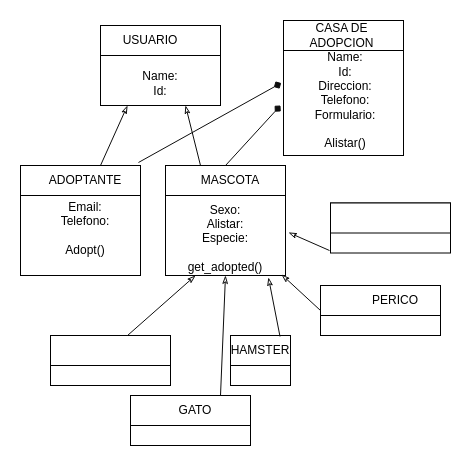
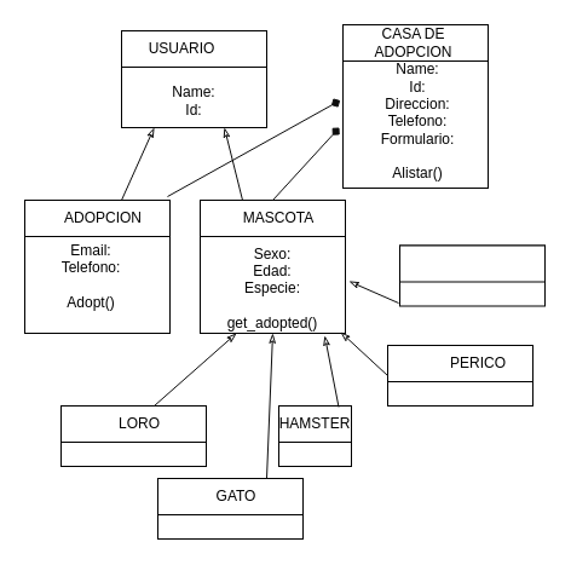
  <mxCell id="0" />
  <mxCell id="1" parent="0" />
  <mxCell id="2" value="" style="rounded=0;whiteSpace=wrap;html=1;" parent="1" vertex="1"><mxGeometry x="100" y="25" width="120" height="80" as="geometry" /></mxCell>
  <mxCell id="3" value="" style="rounded=0;whiteSpace=wrap;html=1;" parent="1" vertex="1"><mxGeometry x="100" y="25" width="120" height="30" as="geometry" /></mxCell>
  <mxCell id="4" value="USUARIO" style="text;html=1;strokeColor=none;fillColor=none;align=center;verticalAlign=middle;whiteSpace=wrap;rounded=0;" parent="1" vertex="1"><mxGeometry x="125" y="30" width="50" height="20" as="geometry" /></mxCell>
  <mxCell id="5" value="Name:&lt;br&gt;Id:" style="text;html=1;strokeColor=none;fillColor=none;align=center;verticalAlign=middle;whiteSpace=wrap;rounded=0;" parent="1" vertex="1"><mxGeometry x="110" y="60" width="100" height="45" as="geometry" /></mxCell>
  <mxCell id="6" value="" style="endArrow=classicThin;html=1;strokeColor=#0D0D0D;endFill=0;entryX=0.17;entryY=1;entryDx=0;entryDy=0;entryPerimeter=0;" parent="1" target="5" edge="1"><mxGeometry width="50" height="50" relative="1" as="geometry"><mxPoint x="100" y="165" as="sourcePoint" /><mxPoint x="120" y="115" as="targetPoint" /></mxGeometry></mxCell>
  <mxCell id="7" value="" style="endArrow=classicThin;html=1;strokeColor=#0D0D0D;endFill=0;entryX=0.75;entryY=1;entryDx=0;entryDy=0;" parent="1" target="5" edge="1"><mxGeometry width="50" height="50" relative="1" as="geometry"><mxPoint x="200" y="165" as="sourcePoint" /><mxPoint x="195" y="115" as="targetPoint" /></mxGeometry></mxCell>
  <mxCell id="8" value="" style="rounded=0;whiteSpace=wrap;html=1;" parent="1" vertex="1"><mxGeometry x="20" y="165" width="120" height="110" as="geometry" /></mxCell>
  <mxCell id="9" value="" style="rounded=0;whiteSpace=wrap;html=1;" parent="1" vertex="1"><mxGeometry x="20" y="165" width="120" height="30" as="geometry" /></mxCell>
- <mxCell id="10" value="ADOPTANTE" style="text;html=1;strokeColor=none;fillColor=none;align=center;verticalAlign=middle;whiteSpace=wrap;rounded=0;" parent="1" vertex="1"><mxGeometry x="60" y="170" width="50" height="20" as="geometry" /></mxCell>
- <mxCell id="11" value="Email:&lt;br&gt;Telefono:&lt;br&gt;&lt;br&gt;Adopt()" style="text;html=1;strokeColor=none;fillColor=none;align=center;verticalAlign=middle;whiteSpace=wrap;rounded=0;" parent="1" vertex="1"><mxGeometry x="35" y="205" width="100" height="45" as="geometry" /></mxCell>
+ <mxCell id="10" value="ADOPCION" style="text;html=1;strokeColor=none;fillColor=none;align=center;verticalAlign=middle;whiteSpace=wrap;rounded=0;" parent="1" vertex="1"><mxGeometry x="60" y="170" width="50" height="20" as="geometry" /></mxCell>
+ <mxCell id="11" value="Email:&lt;br&gt;Telefono:&lt;br&gt;&lt;br&gt;Adopt()" style="text;html=1;strokeColor=none;fillColor=none;align=center;verticalAlign=middle;whiteSpace=wrap;rounded=0;" parent="1" vertex="1"><mxGeometry x="25" y="205" width="100" height="45" as="geometry" /></mxCell>
  <mxCell id="12" value="" style="rounded=0;whiteSpace=wrap;html=1;" parent="1" vertex="1"><mxGeometry x="165" y="165" width="120" height="110" as="geometry" /></mxCell>
  <mxCell id="13" value="" style="rounded=0;whiteSpace=wrap;html=1;" parent="1" vertex="1"><mxGeometry x="165" y="165" width="120" height="30" as="geometry" /></mxCell>
  <mxCell id="14" value="MASCOTA" style="text;html=1;strokeColor=none;fillColor=none;align=center;verticalAlign=middle;whiteSpace=wrap;rounded=0;" parent="1" vertex="1"><mxGeometry x="205" y="170" width="50" height="20" as="geometry" /></mxCell>
- <mxCell id="15" value="Sexo:&lt;br&gt;Alistar:&lt;br&gt;Especie:&lt;br&gt;&lt;br&gt;get_adopted()" style="text;html=1;strokeColor=none;fillColor=none;align=center;verticalAlign=middle;whiteSpace=wrap;rounded=0;" parent="1" vertex="1"><mxGeometry x="175" y="215" width="100" height="45" as="geometry" /></mxCell>
+ <mxCell id="15" value="Sexo:&lt;br&gt;Edad:&lt;br&gt;Especie:&lt;br&gt;&lt;br&gt;get_adopted()" style="text;html=1;strokeColor=none;fillColor=none;align=center;verticalAlign=middle;whiteSpace=wrap;rounded=0;" parent="1" vertex="1"><mxGeometry x="175" y="215" width="100" height="45" as="geometry" /></mxCell>
  <mxCell id="16" value="" style="rounded=0;whiteSpace=wrap;html=1;" parent="1" vertex="1"><mxGeometry x="320" y="285" width="120" height="50" as="geometry" /></mxCell>
  <mxCell id="17" value="" style="rounded=0;whiteSpace=wrap;html=1;" parent="1" vertex="1"><mxGeometry x="320" y="285" width="120" height="30" as="geometry" /></mxCell>
  <mxCell id="18" value="PERICO" style="text;html=1;strokeColor=none;fillColor=none;align=center;verticalAlign=middle;whiteSpace=wrap;rounded=0;" parent="1" vertex="1"><mxGeometry x="370" y="290" width="50" height="20" as="geometry" /></mxCell>
  <mxCell id="19" value="" style="endArrow=classicThin;html=1;strokeColor=#0D0D0D;endFill=0;entryX=0.967;entryY=0.991;entryDx=0;entryDy=0;entryPerimeter=0;" parent="1" target="12" edge="1"><mxGeometry width="50" height="50" relative="1" as="geometry"><mxPoint x="320" y="310" as="sourcePoint" /><mxPoint x="305" y="250" as="targetPoint" /></mxGeometry></mxCell>
  <mxCell id="20" value="" style="rounded=0;whiteSpace=wrap;html=1;" parent="1" vertex="1"><mxGeometry x="230" y="335" width="60" height="50" as="geometry" /></mxCell>
  <mxCell id="21" value="" style="rounded=0;whiteSpace=wrap;html=1;" parent="1" vertex="1"><mxGeometry x="230" y="335" width="60" height="30" as="geometry" /></mxCell>
  <mxCell id="22" value="HAMSTER" style="text;html=1;strokeColor=none;fillColor=none;align=center;verticalAlign=middle;whiteSpace=wrap;rounded=0;" parent="1" vertex="1"><mxGeometry x="235" y="340" width="50" height="20" as="geometry" /></mxCell>
  <mxCell id="23" value="" style="rounded=0;whiteSpace=wrap;html=1;" parent="1" vertex="1"><mxGeometry x="50" y="335" width="120" height="50" as="geometry" /></mxCell>
  <mxCell id="24" value="" style="rounded=0;whiteSpace=wrap;html=1;" parent="1" vertex="1"><mxGeometry x="50" y="335" width="120" height="30" as="geometry" /></mxCell>
+ <mxCell id="25" value="LORO" style="text;html=1;strokeColor=none;fillColor=none;align=center;verticalAlign=middle;whiteSpace=wrap;rounded=0;" parent="1" vertex="1"><mxGeometry x="90" y="340" width="50" height="20" as="geometry" /></mxCell>
  <mxCell id="26" value="" style="rounded=0;whiteSpace=wrap;html=1;" parent="1" vertex="1"><mxGeometry x="330" y="202.5" width="120" height="50" as="geometry" /></mxCell>
  <mxCell id="27" value="" style="rounded=0;whiteSpace=wrap;html=1;" parent="1" vertex="1"><mxGeometry x="330" y="202.5" width="120" height="30" as="geometry" /></mxCell>
  <mxCell id="28" value="" style="rounded=0;whiteSpace=wrap;html=1;" parent="1" vertex="1"><mxGeometry x="130" y="395" width="120" height="50" as="geometry" /></mxCell>
  <mxCell id="29" value="" style="rounded=0;whiteSpace=wrap;html=1;" parent="1" vertex="1"><mxGeometry x="130" y="395" width="120" height="30" as="geometry" /></mxCell>
  <mxCell id="30" value="GATO" style="text;html=1;strokeColor=none;fillColor=none;align=center;verticalAlign=middle;whiteSpace=wrap;rounded=0;" parent="1" vertex="1"><mxGeometry x="170" y="400" width="50" height="20" as="geometry" /></mxCell>
  <mxCell id="31" value="" style="rounded=0;whiteSpace=wrap;html=1;" parent="1" vertex="1"><mxGeometry x="283" y="20" width="120" height="135" as="geometry" /></mxCell>
  <mxCell id="32" value="" style="rounded=0;whiteSpace=wrap;html=1;" parent="1" vertex="1"><mxGeometry x="283" y="20" width="120" height="30" as="geometry" /></mxCell>
  <mxCell id="33" value="CASA DE ADOPCION" style="text;html=1;strokeColor=none;fillColor=none;align=center;verticalAlign=middle;whiteSpace=wrap;rounded=0;" parent="1" vertex="1"><mxGeometry x="313" y="25" width="57" height="20" as="geometry" /></mxCell>
  <mxCell id="34" value="Name:&lt;br&gt;Id:&lt;br&gt;Direccion:&lt;br&gt;Telefono:&lt;br&gt;Formulario:&lt;br&gt;&lt;br&gt;Alistar()" style="text;html=1;strokeColor=none;fillColor=none;align=center;verticalAlign=middle;whiteSpace=wrap;rounded=0;" parent="1" vertex="1"><mxGeometry x="295" y="65" width="100" height="70" as="geometry" /></mxCell>
  <mxCell id="35" value="" style="endArrow=classicThin;html=1;strokeColor=#0D0D0D;endFill=0;entryX=0.858;entryY=1.018;entryDx=0;entryDy=0;entryPerimeter=0;" parent="1" target="12" edge="1"><mxGeometry width="50" height="50" relative="1" as="geometry"><mxPoint x="279.5" y="336" as="sourcePoint" /><mxPoint x="240.54" y="300.01" as="targetPoint" /></mxGeometry></mxCell>
  <mxCell id="36" value="" style="endArrow=classicThin;html=1;strokeColor=#0D0D0D;endFill=0;entryX=1.025;entryY=0.609;entryDx=0;entryDy=0;entryPerimeter=0;" parent="1" target="12" edge="1"><mxGeometry width="50" height="50" relative="1" as="geometry"><mxPoint x="329" y="250" as="sourcePoint" /><mxPoint x="290.04" y="214.01" as="targetPoint" /></mxGeometry></mxCell>
  <mxCell id="37" value="" style="endArrow=classicThin;html=1;strokeColor=#0D0D0D;endFill=0;entryX=0.5;entryY=1;entryDx=0;entryDy=0;" parent="1" target="12" edge="1"><mxGeometry width="50" height="50" relative="1" as="geometry"><mxPoint x="220" y="395" as="sourcePoint" /><mxPoint x="181.04" y="359.01" as="targetPoint" /></mxGeometry></mxCell>
  <mxCell id="38" value="" style="endArrow=classicThin;html=1;strokeColor=#0D0D0D;endFill=0;entryX=0.25;entryY=1;entryDx=0;entryDy=0;" parent="1" source="24" target="12" edge="1"><mxGeometry width="50" height="50" relative="1" as="geometry"><mxPoint x="179.5" y="340" as="sourcePoint" /><mxPoint x="140.54" y="304.01" as="targetPoint" /></mxGeometry></mxCell>
  <mxCell id="39" value="" style="endArrow=diamond;html=1;strokeColor=#0D0D0D;endFill=1;exitX=0.983;exitY=-0.1;exitDx=0;exitDy=0;exitPerimeter=0;" parent="1" source="9" edge="1"><mxGeometry width="50" height="50" relative="1" as="geometry"><mxPoint x="210" y="132.5" as="sourcePoint" /><mxPoint x="280.711" y="82.5" as="targetPoint" /></mxGeometry></mxCell>
  <mxCell id="40" value="" style="endArrow=diamond;html=1;strokeColor=#0D0D0D;endFill=1;exitX=0.5;exitY=0;exitDx=0;exitDy=0;" parent="1" source="13" edge="1"><mxGeometry width="50" height="50" relative="1" as="geometry"><mxPoint x="220" y="92.5" as="sourcePoint" /><mxPoint x="280" y="105" as="targetPoint" /></mxGeometry></mxCell>
